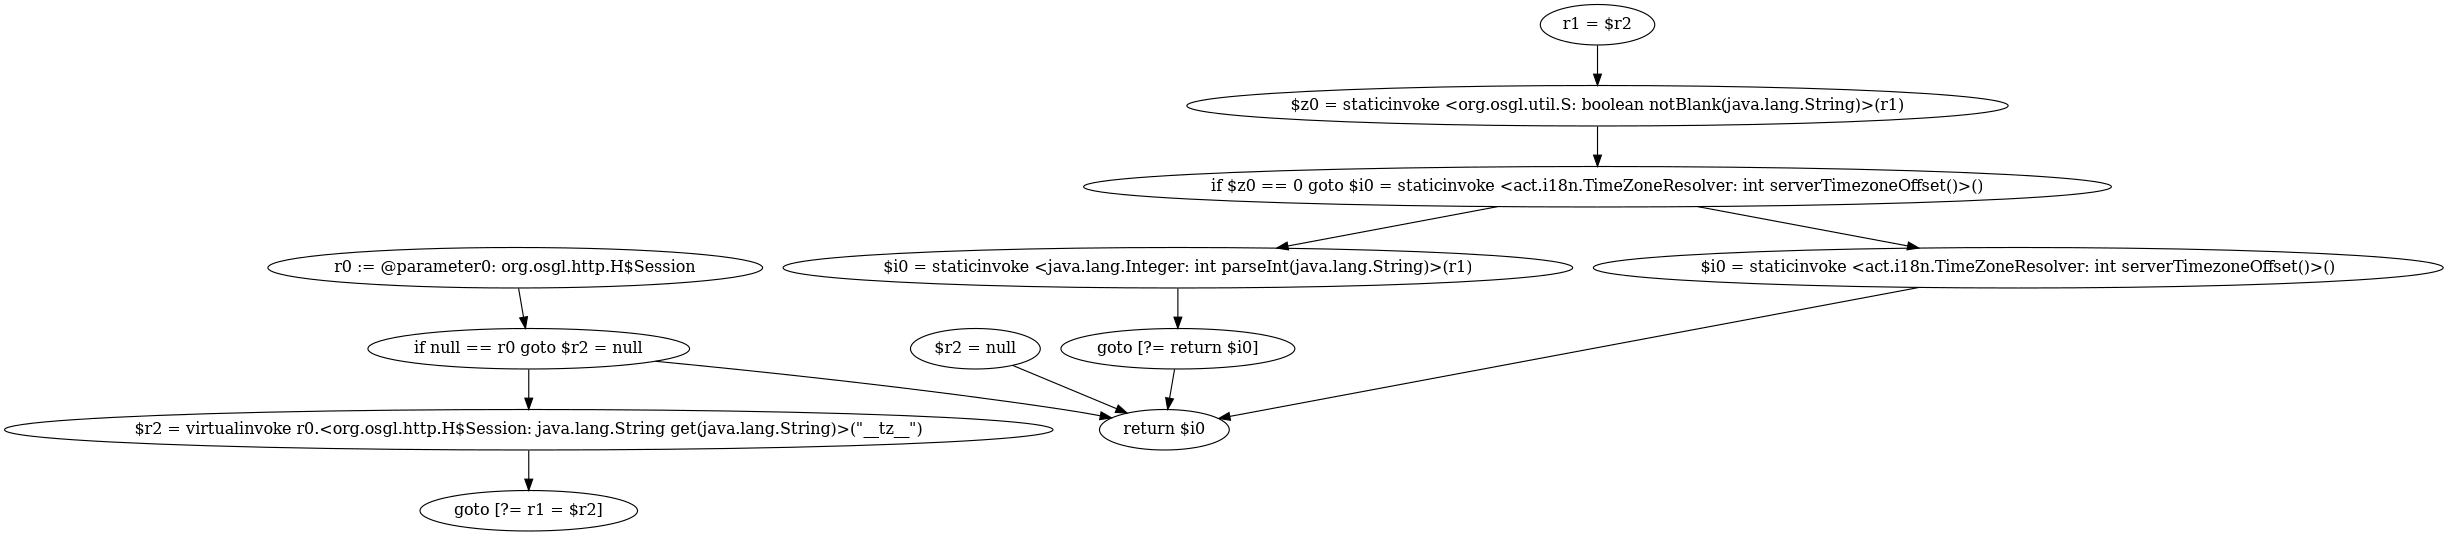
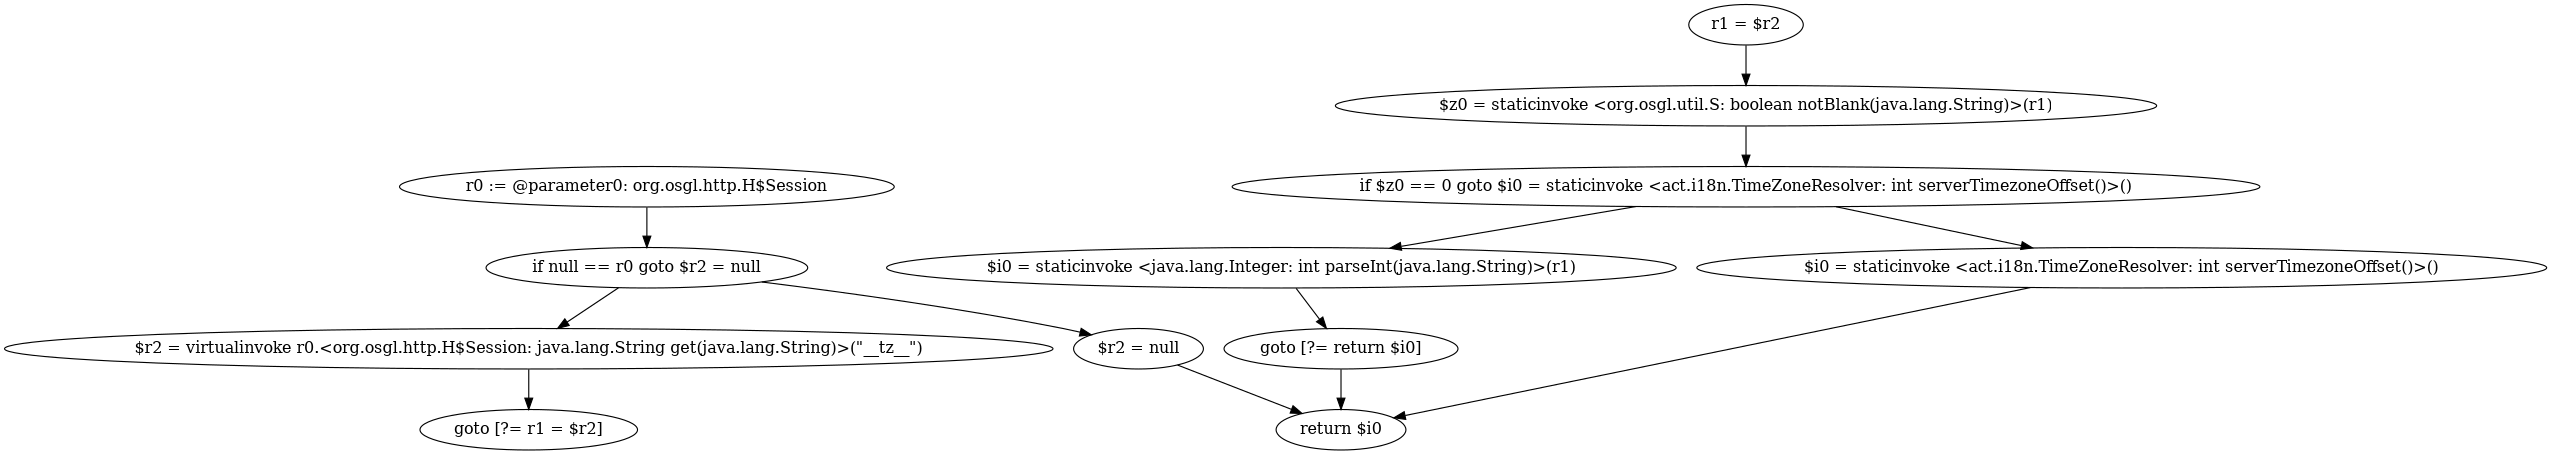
  digraph {
    "r0 := @parameter0: org.osgl.http.H$Session"
    "if null == r0 goto $r2 = null"
    "$r2 = virtualinvoke r0.<org.osgl.http.H$Session: java.lang.String get(java.lang.String)>(\"__tz__\")"
    "$r2 = null"
    "goto [?= r1 = $r2]"
    "return $i0"
    "r1 = $r2"
    "$z0 = staticinvoke <org.osgl.util.S: boolean notBlank(java.lang.String)>(r1)"
    "if $z0 == 0 goto $i0 = staticinvoke <act.i18n.TimeZoneResolver: int serverTimezoneOffset()>()"
    "$i0 = staticinvoke <java.lang.Integer: int parseInt(java.lang.String)>(r1)"
    "$i0 = staticinvoke <act.i18n.TimeZoneResolver: int serverTimezoneOffset()>()"
    "goto [?= return $i0]"
    "r0 := @parameter0: org.osgl.http.H$Session" -> "if null == r0 goto $r2 = null"
    "if null == r0 goto $r2 = null" -> "$r2 = virtualinvoke r0.<org.osgl.http.H$Session: java.lang.String get(java.lang.String)>(\"__tz__\")"
-   "if null == r0 goto $r2 = null" -> "return $i0"
+   "if null == r0 goto $r2 = null" -> "$r2 = null"
    "$r2 = virtualinvoke r0.<org.osgl.http.H$Session: java.lang.String get(java.lang.String)>(\"__tz__\")" -> "goto [?= r1 = $r2]"
    "$r2 = null" -> "return $i0"
    "r1 = $r2" -> "$z0 = staticinvoke <org.osgl.util.S: boolean notBlank(java.lang.String)>(r1)"
    "$z0 = staticinvoke <org.osgl.util.S: boolean notBlank(java.lang.String)>(r1)" -> "if $z0 == 0 goto $i0 = staticinvoke <act.i18n.TimeZoneResolver: int serverTimezoneOffset()>()"
    "if $z0 == 0 goto $i0 = staticinvoke <act.i18n.TimeZoneResolver: int serverTimezoneOffset()>()" -> "$i0 = staticinvoke <java.lang.Integer: int parseInt(java.lang.String)>(r1)"
    "if $z0 == 0 goto $i0 = staticinvoke <act.i18n.TimeZoneResolver: int serverTimezoneOffset()>()" -> "$i0 = staticinvoke <act.i18n.TimeZoneResolver: int serverTimezoneOffset()>()"
    "$i0 = staticinvoke <java.lang.Integer: int parseInt(java.lang.String)>(r1)" -> "goto [?= return $i0]"
    "$i0 = staticinvoke <act.i18n.TimeZoneResolver: int serverTimezoneOffset()>()" -> "return $i0"
    "goto [?= return $i0]" -> "return $i0"
  }
